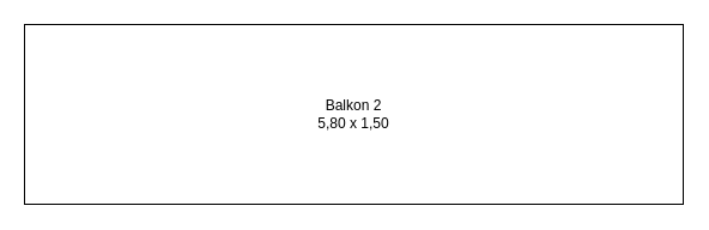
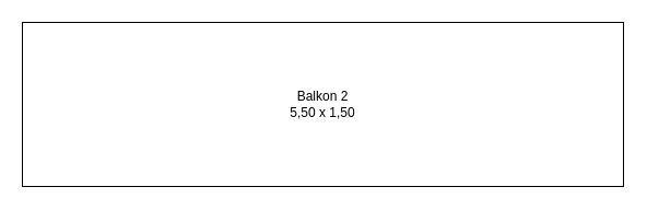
  <mxCell id="0" />
  <mxCell id="1" parent="0" />
- <mxCell id="2" value="Balkon 2&lt;br&gt;5,80 x 1,50" style="rounded=0;whiteSpace=wrap;html=1;" vertex="1" parent="1"><mxGeometry x="20" y="20" width="550" height="150" as="geometry" /></mxCell>
+ <mxCell id="2" value="Balkon 2&lt;br&gt;5,50 x 1,50" style="rounded=0;whiteSpace=wrap;html=1;" vertex="1" parent="1"><mxGeometry x="20" y="20" width="550" height="150" as="geometry" /></mxCell>
